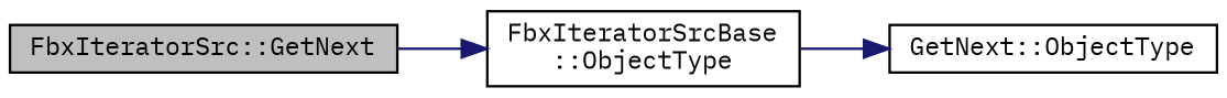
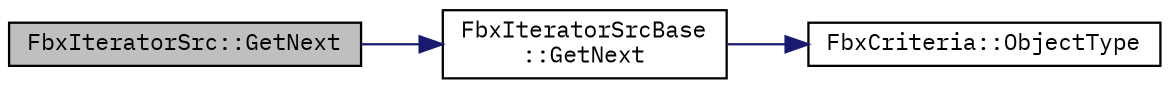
  digraph {
    fontname="IBM Plex Mono"
    rankdir=LR
    node [color=black fillcolor=white fontname="IBM Plex Mono" fontsize=10 shape=record style=filled]
    edge [color=midnightblue fontname="IBM Plex Mono" fontsize=10 labelfontname=Helvetica labelfontsize=10 style=solid]
    n1 [fillcolor=grey75 fontcolor=black height=0.2 label="FbxIteratorSrc::GetNext" width=0.4]
-   n2 [height=0.2 label="FbxIteratorSrcBase\l::ObjectType" width=0.4]
-   n3 [height=0.2 label="GetNext::ObjectType" width=0.4]
+   n2 [height=0.2 label="FbxIteratorSrcBase\l::GetNext" width=0.4]
+   n3 [height=0.2 label="FbxCriteria::ObjectType" width=0.4]
    n1 -> n2
    n2 -> n3
  }
